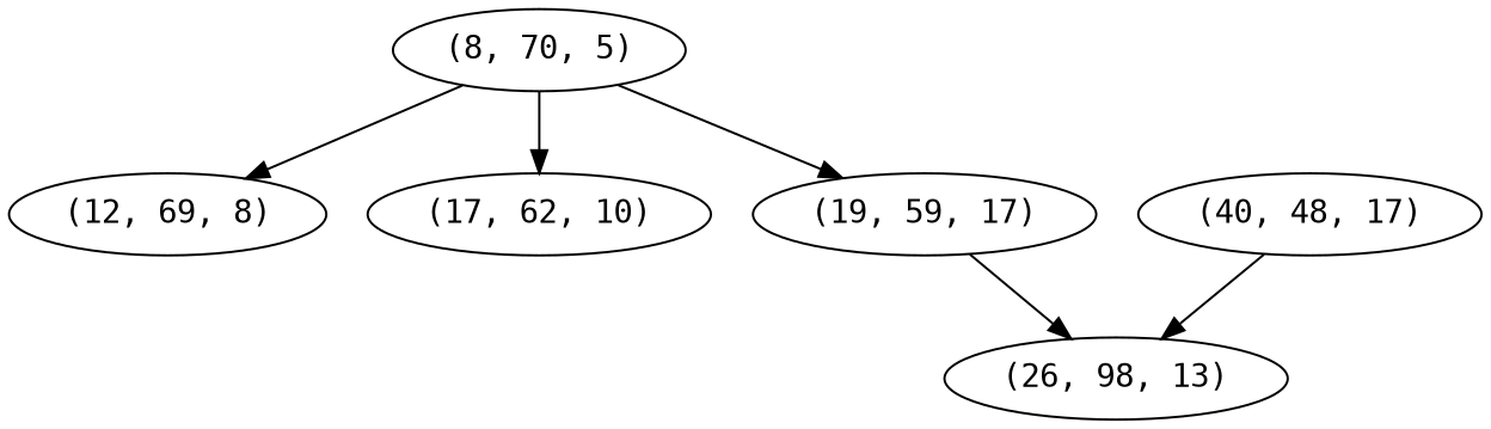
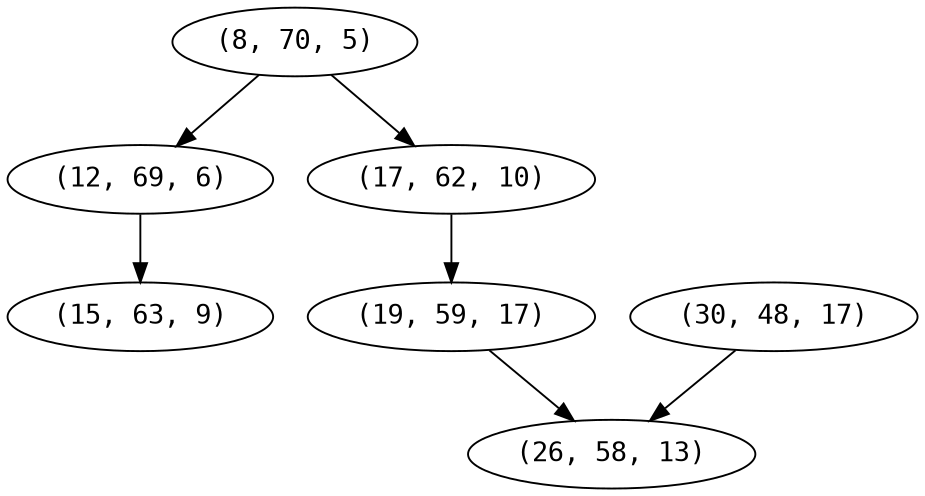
  digraph {
    fontname="DejaVu Sans Mono"
    node [fontname="DejaVu Sans Mono"]
    edge [fontname="DejaVu Sans Mono"]
    "(8, 70, 5)"
-   "(12, 69, 6)" [label="(12, 69, 8)"]
+   "(12, 69, 6)"
    "(17, 62, 10)"
+   "(15, 63, 9)"
    n5 [label="(19, 59, 17)"]
-   "(26, 58, 13)" [label="(26, 98, 13)"]
-   "(30, 48, 17)" [label="(40, 48, 17)"]
+   "(26, 58, 13)"
+   "(30, 48, 17)"
    "(8, 70, 5)" -> "(12, 69, 6)"
    "(8, 70, 5)" -> "(17, 62, 10)"
-   "(8, 70, 5)" -> n5
+   "(12, 69, 6)" -> "(15, 63, 9)"
+   "(17, 62, 10)" -> n5
    n5 -> "(26, 58, 13)"
    "(30, 48, 17)" -> "(26, 58, 13)"
  }
